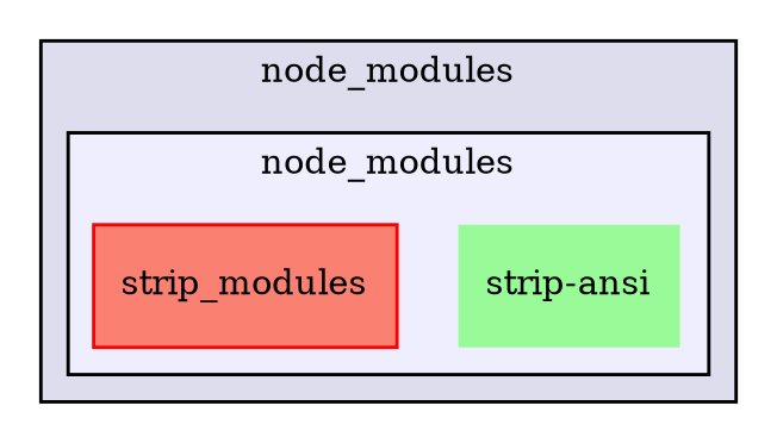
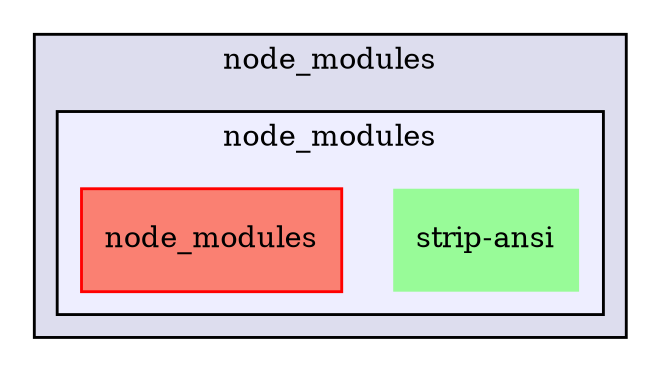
  digraph {
    compound=true
    fontname="DejaVu Serif"
    node [fontname="DejaVu Serif" fontsize=10 style=filled]
    n1 [label="strip-ansi" shape=plaintext fillcolor=palegreen]
-   n2 [color=red fillcolor=salmon label=strip_modules shape=box]
+   n2 [color=red fillcolor=salmon label=node_modules shape=box]
    subgraph cluster_1 {
      bgcolor="#ddddee"
      fontsize=10
      label=node_modules
      pencolor=black
      subgraph cluster_2 {
        bgcolor="#eeeeff"
        fontsize=10
        pencolor=black
        n1
        n2
      }
    }
  }
